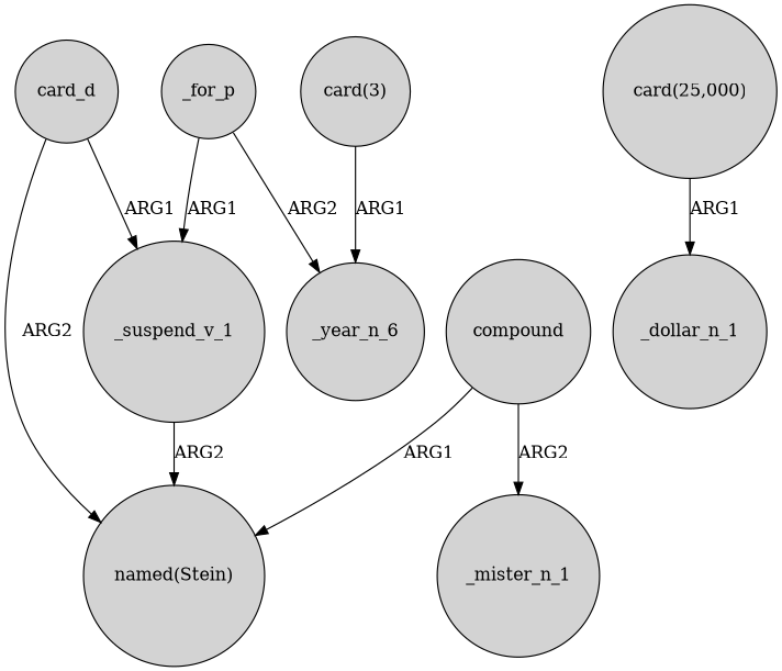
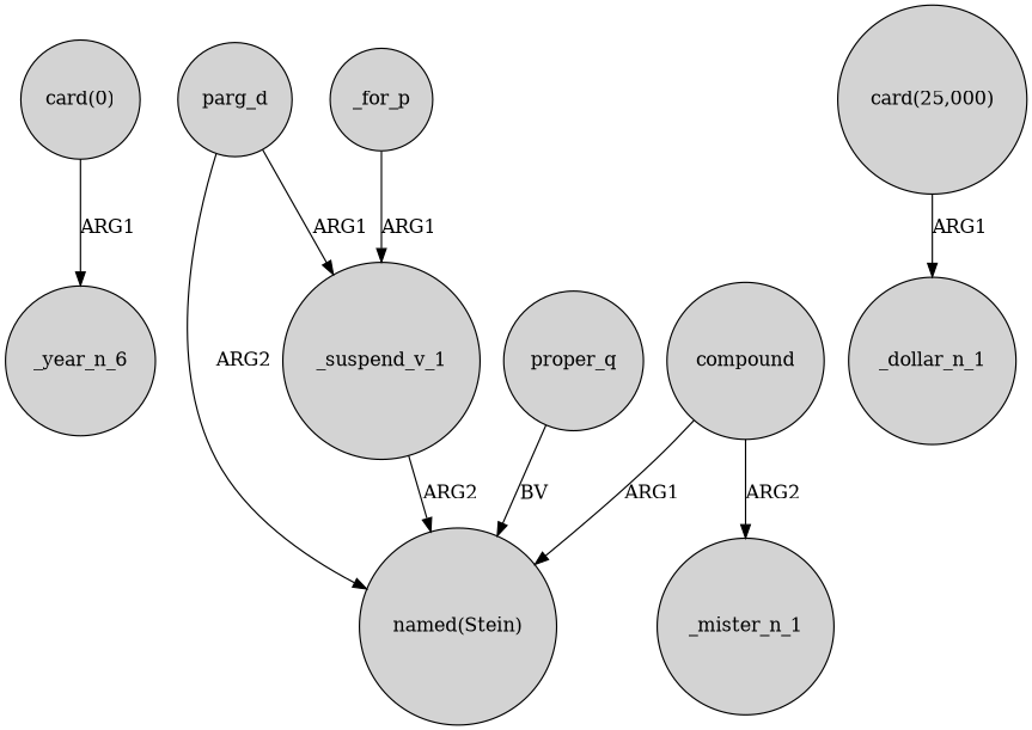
  digraph {
    node [shape=circle style=filled]
    n1 [label=_year_n_6]
-   parg_d [label=card_d]
+   parg_d
    "named(Stein)"
    _suspend_v_1
    _for_p
    "card(25,000)"
    _dollar_n_1
-   "card(3)"
+   "card(3)" [label="card(0)"]
+   proper_q
    compound
    _mister_n_1
    parg_d -> "named(Stein)" [label=ARG2]
    parg_d -> _suspend_v_1 [label=ARG1]
    _suspend_v_1 -> "named(Stein)" [label=ARG2]
-   _for_p -> n1 [label=ARG2]
    _for_p -> _suspend_v_1 [label=ARG1]
    "card(25,000)" -> _dollar_n_1 [label=ARG1]
    "card(3)" -> n1 [label=ARG1]
+   proper_q -> "named(Stein)" [label=BV]
    compound -> "named(Stein)" [label=ARG1]
    compound -> _mister_n_1 [label=ARG2]
  }
